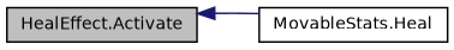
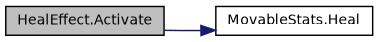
  digraph {
    rankdir=LR
    node [color=black fontname=Helvetica fontsize=10 shape=record]
    n1 [fillcolor=grey75 fontcolor=black height=0.2 label="HealEffect.Activate" style=filled width=0.4]
    n2 [height=0.2 label="MovableStats.Heal" width=0.4]
-   n2 -> n1 [color=midnightblue fontname=Helvetica fontsize=10 labelfontname=Helvetica labelfontsize=10 style=solid]
+   n1 -> n2 [color=midnightblue fontname=Helvetica fontsize=10 labelfontname=Helvetica labelfontsize=10 style=solid]
  }
